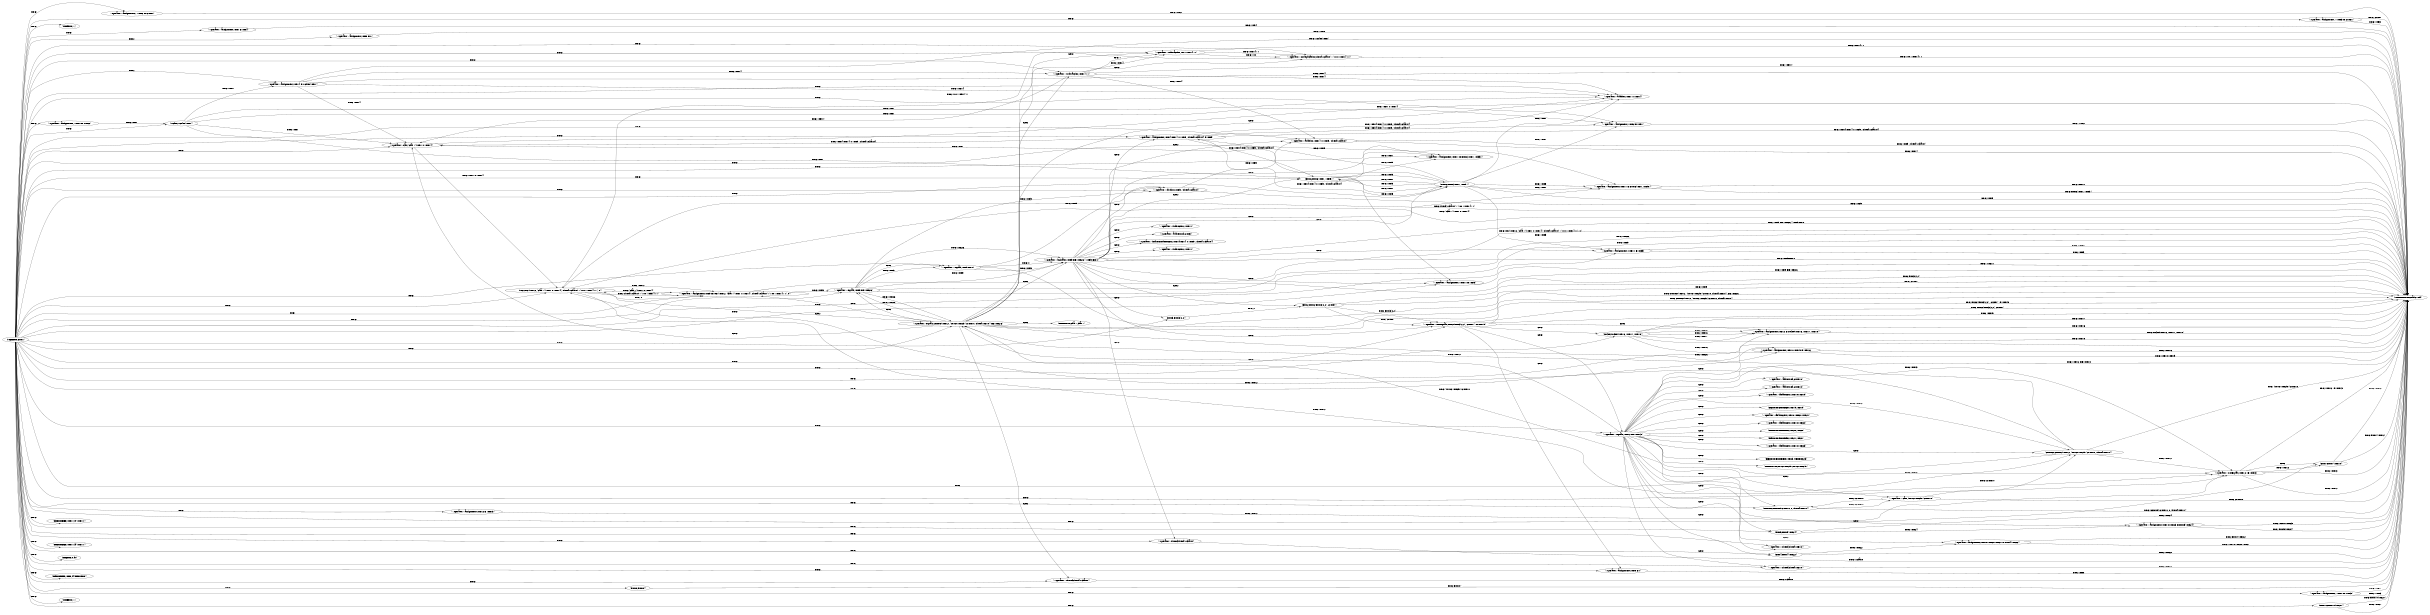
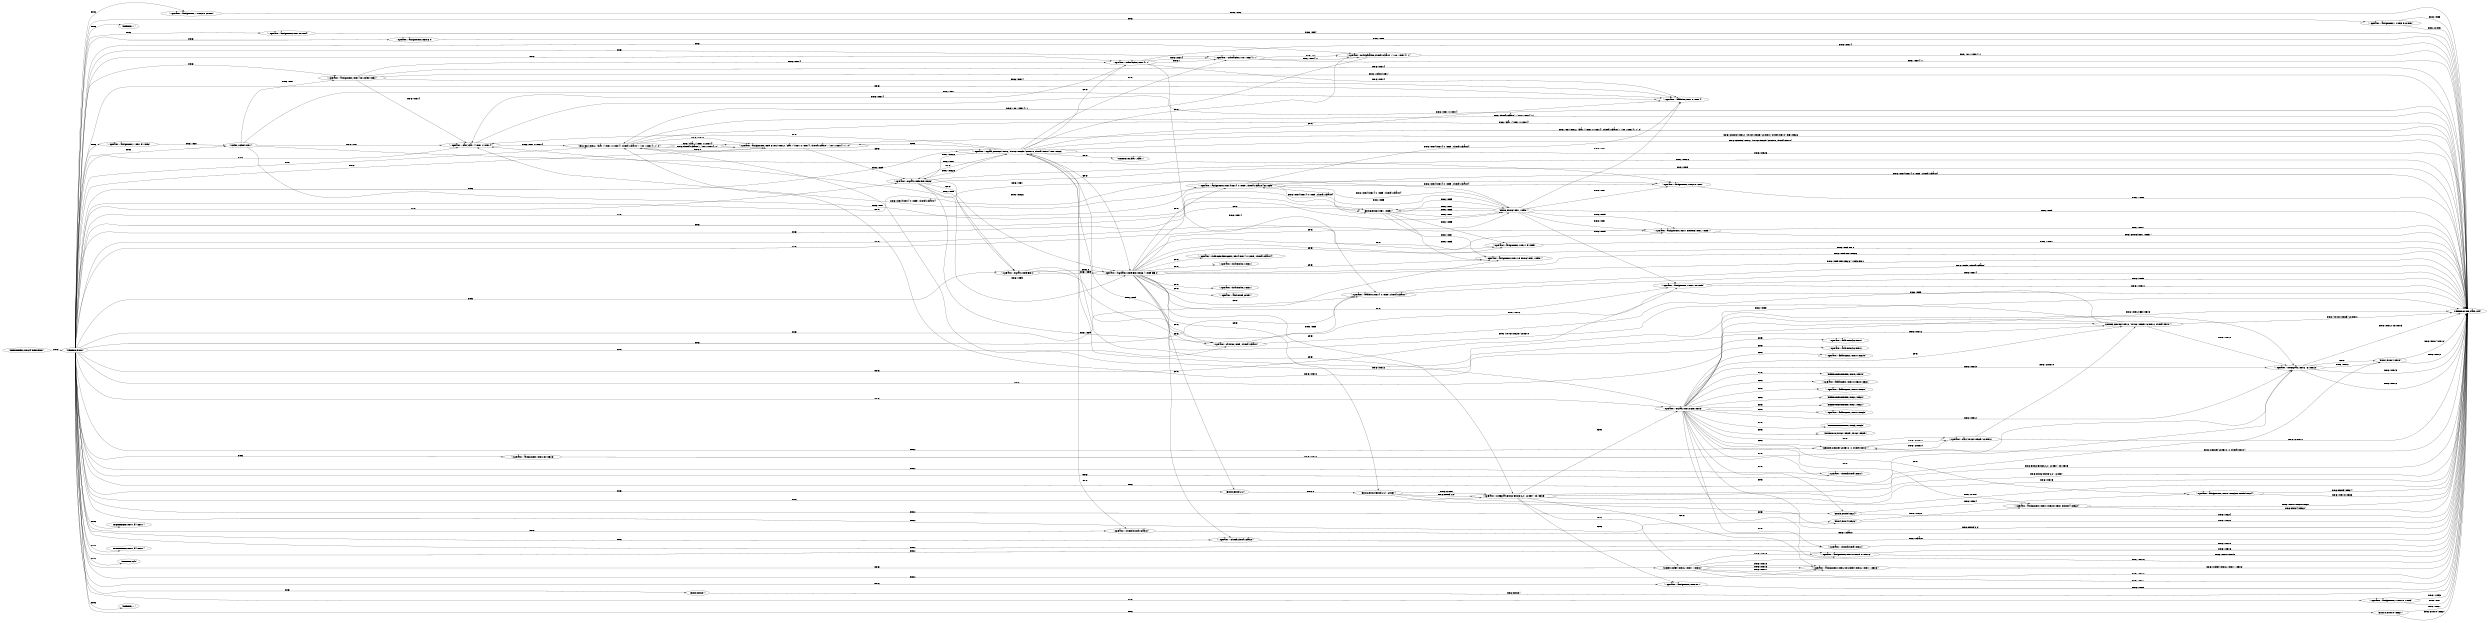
  digraph {
    rankdir=LR
    n1 [label="(METHOD,FUN1)"]
    n2 [label="(<operator>.assignment,* *VAR2 = &VAR1)"]
    n3 [label="(<operator>.assignment,* *VAR3 = &VAR1)"]
    n4 [label="(LITERAL,\"\",)"]
    n5 [label="(<operator>.assignment,VAR1 = VAR4)"]
    n6 [label="(<operator>.assignment,* VAR1 = *VAR2)"]
    n7 [label="(<operator>.assignment,VAR8 = 0)"]
    n8 [label="(<operator>.assignment,VAR12 = VAR13)"]
    n9 [label="(<operator>.assignment,VAR14 = wcslen(VAR1))"]
    n10 [label="(wcslen,wcslen(VAR1))"]
    n11 [label="(<operator>.notEquals,FUN2(FUN3(2,2), &VAR7) != VAR15)"]
    n12 [label="(FUN3,FUN3(2,2))"]
    n13 [label="(<operator>.assignment,VAR8 = 1)"]
    n14 [label="(<operator>.assignment,VAR12 = socket(VAR16, VAR17, VAR18))"]
    n15 [label="(socket,socket(VAR16, VAR17, VAR18))"]
    n16 [label="(<operator>.equals,VAR12 == VAR13)"]
    n17 [label="(memset,memset(&VAR10, 0, sizeof(VAR10)))"]
    n18 [label="(<operator>.sizeOf,sizeof(VAR10))"]
    n19 [label="(<operator>.assignment,VAR10.VAR19 = VAR16)"]
    n20 [label="(FUN4,FUN4(VAR22))"]
    n21 [label="(FUN5,FUN5(VAR24))"]
    n22 [label="(<operator>.equals,connect(VAR12, (struct VAR25*)&VAR10, sizeof(VAR10)) == VAR26)"]
    n23 [label="(connect,connect(VAR12, (struct VAR25*)&VAR10, sizeof(VAR10)))"]
    n24 [label="(<operator>.sizeOf,sizeof(VAR10))"]
    n25 [label="(<operator>.assignment,VAR9 = recv(VAR12, (char *)(VAR1 + VAR14), sizeof(wchar_t) * (100 - VAR14 - 1), 0))"]
    n26 [label="(recv,recv(VAR12, (char *)(VAR1 + VAR14), sizeof(wchar_t) * (100 - VAR14 - 1), 0))"]
    n27 [label="(<operator>.cast,(char *)(VAR1 + VAR14))"]
    n28 [label="(<operator>.addition,VAR1 + VAR14)"]
    n29 [label="(<operator>.multiplication,sizeof(wchar_t) * (100 - VAR14 - 1))"]
    n30 [label="(<operator>.sizeOf,sizeof(wchar_t))"]
    n31 [label="(<operator>.subtraction,100 - VAR14 - 1)"]
    n32 [label="(<operator>.subtraction,VAR14 - 1)"]
    n33 [label="(<operator>.equals,VAR9 == VAR26)"]
    n34 [label="(<operator>.equals,VAR9 == 0)"]
    n35 [label="(<operator>.assignment,VAR1[VAR14 + VAR9 / sizeof(wchar_t)] = VAR5)"]
    n36 [label="(<operator>.addition,VAR14 + VAR9 / sizeof(wchar_t))"]
    n37 [label="(<operator>.division,VAR9 / sizeof(wchar_t))"]
    n38 [label="(<operator>.sizeOf,sizeof(wchar_t))"]
    n39 [label="(<operator>.assignment,VAR11 = FUN6(VAR1, VAR5''))"]
    n40 [label="(FUN6,FUN6(VAR1, VAR5''))"]
    n41 [label="(IDENTIFIER,VAR11,if (VAR11))"]
    n42 [label="(<operator>.assignment,*VAR11 = VAR5)"]
    n43 [label="(<operator>.assignment,VAR11 = FUN6(VAR1, VAR5''))"]
    n44 [label="(FUN6,FUN6(VAR1, VAR5''))"]
    n45 [label="(IDENTIFIER,VAR11,if (VAR11))"]
    n46 [label="(<operator>.assignment,*VAR11 = VAR5)"]
    n47 [label="(LITERAL,0,do)"]
    n48 [label="(<operator>.notEquals,VAR12 != VAR13)"]
    n49 [label="(FUN7,FUN7(VAR18))"]
    n50 [label="(IDENTIFIER,VAR8,if (RETURN8))"]
    n51 [label="(FUN8,FUN8())"]
    n52 [label="(<operator>.assignment,*VAR2 = VAR1)"]
    n53 [label="(<operator>.assignment,* VAR1 = *VAR3)"]
    n54 [label="(LITERAL,\"\",)"]
    n55 [label="(FUN10,FUN10(VAR27))"]
    n56 [label="(METHOD_VAR,static void)"]
    n57 [label="(FUN2,FUN2(FUN3(2,2), &VAR7))"]
    n58 [label="(<operator>.assignment,VAR10.VAR20.VAR21 = FUN4(VAR22))"]
    n59 [label="(<operator>.assignment,VAR10.VAR23 = FUN5(VAR24))"]
    n60 [label="(<operator>.cast,(struct VAR25*)&VAR10)"]
    n61 [label="(<operator>.addressOf,&VAR10)"]
    n62 [label="(<operator>.fieldAccess,VAR10.VAR19)"]
    n63 [label="(FIELD_IDENTIFIER,VAR19,VAR19)"]
    n64 [label="(<operator>.fieldAccess,VAR10.VAR20.VAR21)"]
    n65 [label="(<operator>.fieldAccess,VAR10.VAR20)"]
    n66 [label="(FIELD_IDENTIFIER,VAR20,VAR20)"]
    n67 [label="(FIELD_IDENTIFIER,VAR21,VAR21)"]
    n68 [label="(<operator>.fieldAccess,VAR10.VAR23)"]
-   n69 [label="(FIELD_IDENTIFIER,VAR23,METHOD23)"]
+   n69 [label="(FIELD_IDENTIFIER,VAR23,VAR23)"]
    n70 [label="(UNKNOWN,struct VAR25*,struct VAR25*)"]
    n71 [label="(<operator>.addressOf,&VAR10)"]
    n72 [label="(<operator>.logicalOr,VAR9 == VAR26 || VAR9 == 0)"]
    n73 [label="(UNKNOWN,char *,char *)"]
    n74 [label="(<operator>.addressOf,&VAR7)"]
    n75 [label="(<operator>.indirectIndexAccess,VAR1[VAR14 + VAR9 / sizeof(wchar_t)])"]
    n76 [label="(<operator>.indirection,*VAR11)"]
    n77 [label="(<operator>.indirection,*VAR11)"]
    n1 -> n2 [label="DDG: "]
    n1 -> n3 [label="DDG: "]
    n1 -> n4 [label="DDG: "]
    n1 -> n5 [label="DDG: "]
    n1 -> n6 [label="DDG: "]
    n1 -> n7 [label="DDG: "]
    n1 -> n8 [label="DDG: "]
    n1 -> n9 [label="DDG: "]
    n1 -> n10 [label="DDG: "]
    n1 -> n11 [label="DDG: "]
    n1 -> n12 [label="DDG: "]
    n1 -> n13 [label="DDG: "]
    n1 -> n14 [label="DDG: "]
    n1 -> n15 [label="DDG: "]
    n1 -> n16 [label="DDG: "]
    n1 -> n17 [label="DDG: "]
    n1 -> n18 [label="DDG: "]
    n1 -> n19 [label="DDG: "]
    n1 -> n20 [label="DDG: "]
    n1 -> n21 [label="DDG: "]
    n1 -> n22 [label="DDG: "]
    n1 -> n23 [label="DDG: "]
    n1 -> n24 [label="DDG: "]
    n1 -> n25 [label="DDG: "]
    n1 -> n26 [label="DDG: "]
    n1 -> n27 [label="DDG: "]
    n1 -> n28 [label="DDG: "]
    n1 -> n29 [label="DDG: "]
    n1 -> n30 [label="DDG: "]
    n1 -> n31 [label="DDG: "]
    n1 -> n32 [label="DDG: "]
    n1 -> n33 [label="DDG: "]
    n1 -> n34 [label="DDG: "]
    n1 -> n35 [label="DDG: "]
    n1 -> n36 [label="DDG: "]
    n1 -> n37 [label="DDG: "]
    n1 -> n38 [label="DDG: "]
    n1 -> n39 [label="DDG: "]
    n1 -> n40 [label="DDG: "]
    n1 -> n41 [label="DDG: "]
    n1 -> n42 [label="DDG: "]
    n1 -> n43 [label="DDG: "]
    n1 -> n44 [label="DDG: "]
    n1 -> n45 [label="DDG: "]
    n1 -> n46 [label="DDG: "]
    n1 -> n47 [label="DDG: "]
    n1 -> n48 [label="DDG: "]
    n1 -> n49 [label="DDG: "]
-   n1 -> n50 [label="DDG: "]
+   n50 -> n1 [label="DDG: "]
    n1 -> n51 [label="DDG: "]
    n1 -> n52 [label="DDG: "]
    n1 -> n53 [label="DDG: "]
    n1 -> n54 [label="DDG: "]
    n1 -> n55 [label="DDG: "]
    n2 -> n56 [label="DDG: VAR2"]
    n3 -> n56 [label="DDG: VAR3"]
    n3 -> n56 [label="DDG: &VAR1"]
    n5 -> n56 [label="DDG: VAR4"]
    n6 -> n10 [label="DDG: VAR1"]
    n7 -> n56 [label="DDG: VAR8"]
    n8 -> n48 [label="DDG: VAR12"]
    n9 -> n27 [label="DDG: VAR14"]
    n9 -> n28 [label="DDG: VAR14"]
    n9 -> n32 [label="DDG: VAR14"]
    n9 -> n56 [label="DDG: wcslen(VAR1)"]
    n9 -> n56 [label="DDG: VAR14"]
    n10 -> n9 [label="DDG: VAR1"]
    n10 -> n27 [label="DDG: VAR1"]
    n10 -> n28 [label="DDG: VAR1"]
    n10 -> n40 [label="DDG: VAR1"]
    n10 -> n52 [label="DDG: VAR1"]
    n11 -> n13 [label="CDG: "]
    n11 -> n14 [label="CDG: "]
    n11 -> n15 [label="CDG: "]
    n11 -> n16 [label="CDG: "]
    n11 -> n56 [label="DDG: VAR15"]
    n11 -> n56 [label="DDG: FUN2(FUN3(2,2), &VAR7) != VAR15"]
    n11 -> n56 [label="DDG: FUN2(FUN3(2,2), &VAR7)"]
    n12 -> n57 [label="DDG: 2"]
    n13 -> n56 [label="DDG: VAR8"]
    n14 -> n56 [label="DDG: socket(VAR16, VAR17, VAR18)"]
    n15 -> n14 [label="DDG: VAR16"]
    n15 -> n14 [label="DDG: VAR17"]
    n15 -> n14 [label="DDG: VAR18"]
    n15 -> n19 [label="DDG: VAR16"]
    n15 -> n56 [label="DDG: VAR16"]
    n15 -> n56 [label="DDG: VAR18"]
    n15 -> n56 [label="DDG: VAR17"]
    n16 -> n17 [label="CDG: "]
    n16 -> n18 [label="CDG: "]
    n16 -> n19 [label="CDG: "]
    n16 -> n20 [label="CDG: "]
    n16 -> n21 [label="CDG: "]
    n16 -> n22 [label="CDG: "]
    n16 -> n23 [label="DDG: VAR12"]
    n16 -> n23 [label="CDG: "]
    n16 -> n24 [label="CDG: "]
    n16 -> n48 [label="DDG: VAR12"]
    n16 -> n48 [label="DDG: VAR13"]
    n16 -> n56 [label="DDG: VAR12 == VAR13"]
    n16 -> n58 [label="CDG: "]
    n16 -> n59 [label="CDG: "]
    n16 -> n60 [label="CDG: "]
    n16 -> n61 [label="CDG: "]
    n16 -> n62 [label="CDG: "]
    n16 -> n63 [label="CDG: "]
    n16 -> n64 [label="CDG: "]
    n16 -> n65 [label="CDG: "]
    n16 -> n66 [label="CDG: "]
    n16 -> n67 [label="CDG: "]
    n16 -> n68 [label="CDG: "]
    n16 -> n69 [label="CDG: "]
    n16 -> n70 [label="CDG: "]
    n16 -> n71 [label="CDG: "]
    n17 -> n56 [label="DDG: memset(&VAR10, 0, sizeof(VAR10))"]
    n17 -> n60 [label="DDG: &VAR10"]
    n19 -> n56 [label="DDG: VAR16"]
    n19 -> n56 [label="DDG: VAR10.VAR19"]
    n20 -> n56 [label="DDG: VAR22"]
    n20 -> n58 [label="DDG: VAR22"]
    n21 -> n56 [label="DDG: VAR24"]
    n21 -> n59 [label="DDG: VAR24"]
    n22 -> n25 [label="CDG: "]
    n22 -> n26 [label="CDG: "]
    n22 -> n27 [label="CDG: "]
    n22 -> n28 [label="CDG: "]
    n22 -> n29 [label="CDG: "]
    n22 -> n30 [label="CDG: "]
    n22 -> n31 [label="CDG: "]
    n22 -> n32 [label="CDG: "]
    n22 -> n33 [label="DDG: VAR26"]
    n22 -> n33 [label="CDG: "]
    n22 -> n56 [label="DDG: connect(VAR12, (struct VAR25*)&VAR10, sizeof(VAR10)) == VAR26"]
    n22 -> n56 [label="DDG: connect(VAR12, (struct VAR25*)&VAR10, sizeof(VAR10))"]
    n22 -> n56 [label="DDG: VAR26"]
    n22 -> n72 [label="CDG: "]
    n22 -> n73 [label="CDG: "]
    n23 -> n22 [label="DDG: VAR12"]
    n23 -> n22 [label="DDG: (struct VAR25*)&VAR10"]
    n23 -> n26 [label="DDG: VAR12"]
    n23 -> n48 [label="DDG: VAR12"]
    n23 -> n56 [label="DDG: (struct VAR25*)&VAR10"]
    n24 -> n56 [label="DDG: VAR10"]
    n25 -> n33 [label="DDG: VAR9"]
    n25 -> n56 [label="DDG: recv(VAR12, (char *)(VAR1 + VAR14), sizeof(wchar_t) * (100 - VAR14 - 1), 0)"]
    n26 -> n25 [label="DDG: VAR12"]
    n26 -> n25 [label="DDG: (char *)(VAR1 + VAR14)"]
    n26 -> n25 [label="DDG: sizeof(wchar_t) * (100 - VAR14 - 1)"]
    n26 -> n25 [label="DDG: 0"]
    n26 -> n48 [label="DDG: VAR12"]
    n26 -> n56 [label="DDG: sizeof(wchar_t) * (100 - VAR14 - 1)"]
    n26 -> n56 [label="DDG: (char *)(VAR1 + VAR14)"]
    n27 -> n26 [label="DDG: VAR1 + VAR14"]
    n27 -> n56 [label="DDG: VAR1 + VAR14"]
    n29 -> n26 [label="DDG: 100 - VAR14 - 1"]
    n29 -> n56 [label="DDG: 100 - VAR14 - 1"]
    n30 -> n56 [label="DDG: wchar_t"]
    n31 -> n29 [label="DDG: 100"]
    n31 -> n29 [label="DDG: VAR14 - 1"]
    n31 -> n56 [label="DDG: VAR14 - 1"]
    n32 -> n27 [label="DDG: VAR14"]
    n32 -> n28 [label="DDG: VAR14"]
    n32 -> n31 [label="DDG: VAR14"]
    n32 -> n31 [label="DDG: 1"]
    n32 -> n36 [label="DDG: VAR14"]
    n32 -> n56 [label="DDG: VAR14"]
    n33 -> n22 [label="DDG: VAR26"]
    n33 -> n34 [label="DDG: VAR9"]
    n33 -> n34 [label="CDG: "]
    n33 -> n37 [label="DDG: VAR9"]
    n33 -> n56 [label="DDG: VAR9"]
    n33 -> n56 [label="DDG: VAR26"]
    n33 -> n72 [label="DDG: VAR9"]
    n33 -> n72 [label="DDG: VAR26"]
    n34 -> n37 [label="DDG: VAR9"]
    n34 -> n56 [label="DDG: VAR9"]
    n34 -> n72 [label="DDG: VAR9"]
    n34 -> n72 [label="DDG: 0"]
    n35 -> n27 [label="DDG: VAR1[VAR14 + VAR9 / sizeof(wchar_t)]"]
    n35 -> n28 [label="DDG: VAR1[VAR14 + VAR9 / sizeof(wchar_t)]"]
    n35 -> n40 [label="DDG: VAR1[VAR14 + VAR9 / sizeof(wchar_t)]"]
    n35 -> n44 [label="DDG: VAR1[VAR14 + VAR9 / sizeof(wchar_t)]"]
    n35 -> n52 [label="DDG: VAR1[VAR14 + VAR9 / sizeof(wchar_t)]"]
    n35 -> n56 [label="DDG: VAR1[VAR14 + VAR9 / sizeof(wchar_t)]"]
    n36 -> n56 [label="DDG: VAR14"]
    n36 -> n56 [label="DDG: VAR9 / sizeof(wchar_t)"]
    n37 -> n36 [label="DDG: VAR9"]
    n37 -> n56 [label="DDG: VAR9"]
    n38 -> n56 [label="DDG: wchar_t"]
    n40 -> n39 [label="DDG: VAR1"]
    n40 -> n39 [label="DDG: VAR5"]
    n40 -> n42 [label="DDG: VAR5"]
    n40 -> n44 [label="DDG: VAR1"]
    n40 -> n44 [label="DDG: VAR5"]
    n42 -> n56 [label="DDG: *VAR11"]
    n43 -> n56 [label="DDG: FUN6(VAR1, VAR5'')"]
    n43 -> n56 [label="DDG: VAR11"]
    n44 -> n27 [label="DDG: VAR1"]
    n44 -> n28 [label="DDG: VAR1"]
    n44 -> n35 [label="DDG: VAR5"]
    n44 -> n40 [label="DDG: VAR1"]
    n44 -> n40 [label="DDG: VAR5"]
    n44 -> n43 [label="DDG: VAR1"]
    n44 -> n43 [label="DDG: VAR5"]
    n44 -> n46 [label="DDG: VAR5"]
    n44 -> n52 [label="DDG: VAR1"]
    n44 -> n56 [label="DDG: VAR5"]
    n46 -> n56 [label="DDG: VAR5"]
    n46 -> n56 [label="DDG: *VAR11"]
    n48 -> n49 [label="DDG: VAR12"]
    n48 -> n49 [label="CDG: "]
    n48 -> n56 [label="DDG: VAR13"]
    n48 -> n56 [label="DDG: VAR12"]
    n48 -> n56 [label="DDG: VAR12 != VAR13"]
    n49 -> n56 [label="DDG: FUN7(VAR12)"]
    n49 -> n56 [label="DDG: VAR12"]
    n51 -> n56 [label="DDG: FUN8()"]
    n52 -> n56 [label="DDG: *VAR2"]
    n53 -> n56 [label="DDG: *VAR3"]
    n53 -> n56 [label="DDG: VAR1"]
    n55 -> n56 [label="DDG: VAR27"]
    n55 -> n56 [label="DDG: FUN10(VAR27)"]
    n57 -> n11 [label="DDG: FUN3(2,2)"]
    n57 -> n11 [label="DDG: &VAR7"]
    n57 -> n56 [label="DDG: &VAR7"]
    n57 -> n56 [label="DDG: FUN3(2,2)"]
    n58 -> n56 [label="DDG: VAR10.VAR20.VAR21"]
    n58 -> n56 [label="DDG: FUN4(VAR22)"]
    n59 -> n56 [label="DDG: VAR10.VAR23"]
    n59 -> n56 [label="DDG: FUN5(VAR24)"]
    n60 -> n17 [label="DDG: &VAR10"]
    n60 -> n23 [label="DDG: &VAR10"]
    n60 -> n56 [label="DDG: &VAR10"]
    n72 -> n11 [label="CDG: "]
    n72 -> n12 [label="CDG: "]
    n72 -> n35 [label="CDG: "]
    n72 -> n36 [label="CDG: "]
    n72 -> n37 [label="CDG: "]
    n72 -> n38 [label="CDG: "]
    n72 -> n39 [label="CDG: "]
    n72 -> n40 [label="CDG: "]
    n72 -> n42 [label="CDG: "]
    n72 -> n43 [label="CDG: "]
    n72 -> n44 [label="CDG: "]
    n72 -> n46 [label="CDG: "]
    n72 -> n56 [label="DDG: VAR9 == VAR26"]
    n72 -> n56 [label="DDG: VAR9 == VAR26 || VAR9 == 0"]
    n72 -> n56 [label="DDG: VAR9 == 0"]
    n72 -> n57 [label="CDG: "]
    n72 -> n74 [label="CDG: "]
    n72 -> n75 [label="CDG: "]
    n72 -> n76 [label="CDG: "]
    n72 -> n77 [label="CDG: "]
  }
